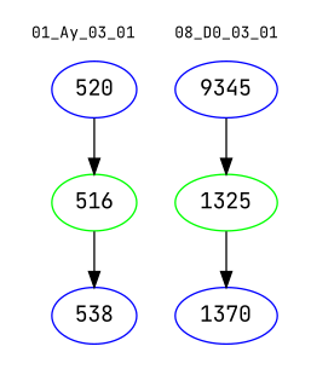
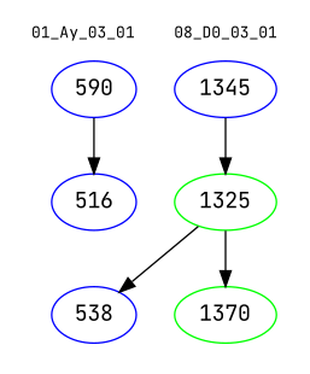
  digraph {
    fontname="JetBrains Mono"
    node [color=blue fontname="JetBrains Mono"]
    edge [color=black fontname="JetBrains Mono"]
-   n1 [label=520]
-   n2 [color=green label=516]
+   n1 [label=590]
+   n2 [label=516]
    n3 [label=538]
-   n4 [label=9345]
+   n4 [label=1345]
    n5 [color=green label=1325]
-   n6 [label=1370]
+   n6 [color=green label=1370]
    subgraph cluster_1 {
      color=white
      fontsize=10
      label="01_Ay_03_01"
      n1
      n2
      n3
    }
    subgraph cluster_2 {
      color=white
      fontsize=10
      label="08_D0_03_01"
      n4
      n5
      n6
    }
    n1 -> n2
-   n2 -> n3
+   n5 -> n3
    n4 -> n5
    n5 -> n6
  }
